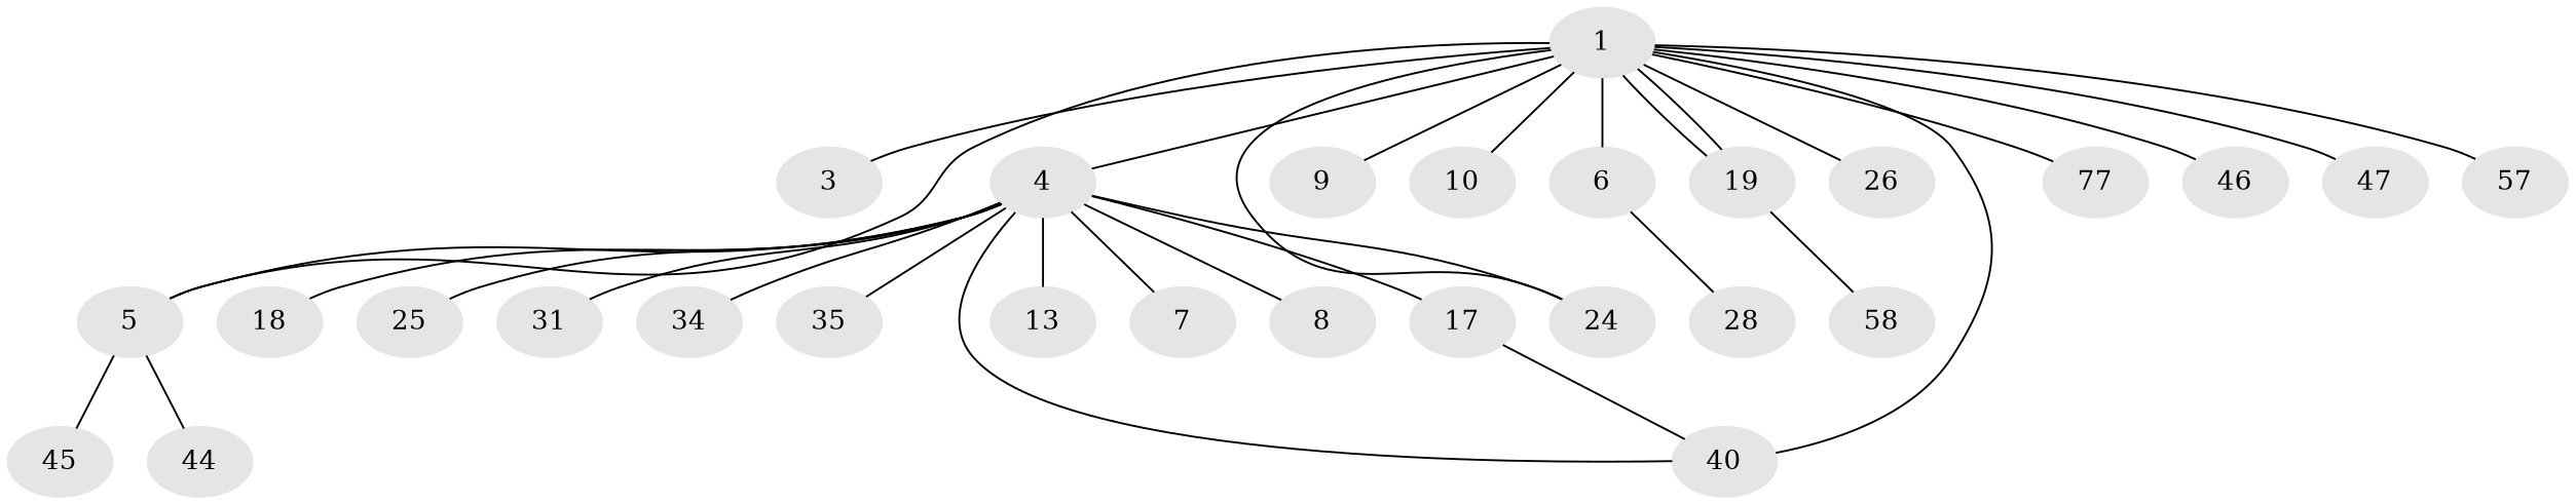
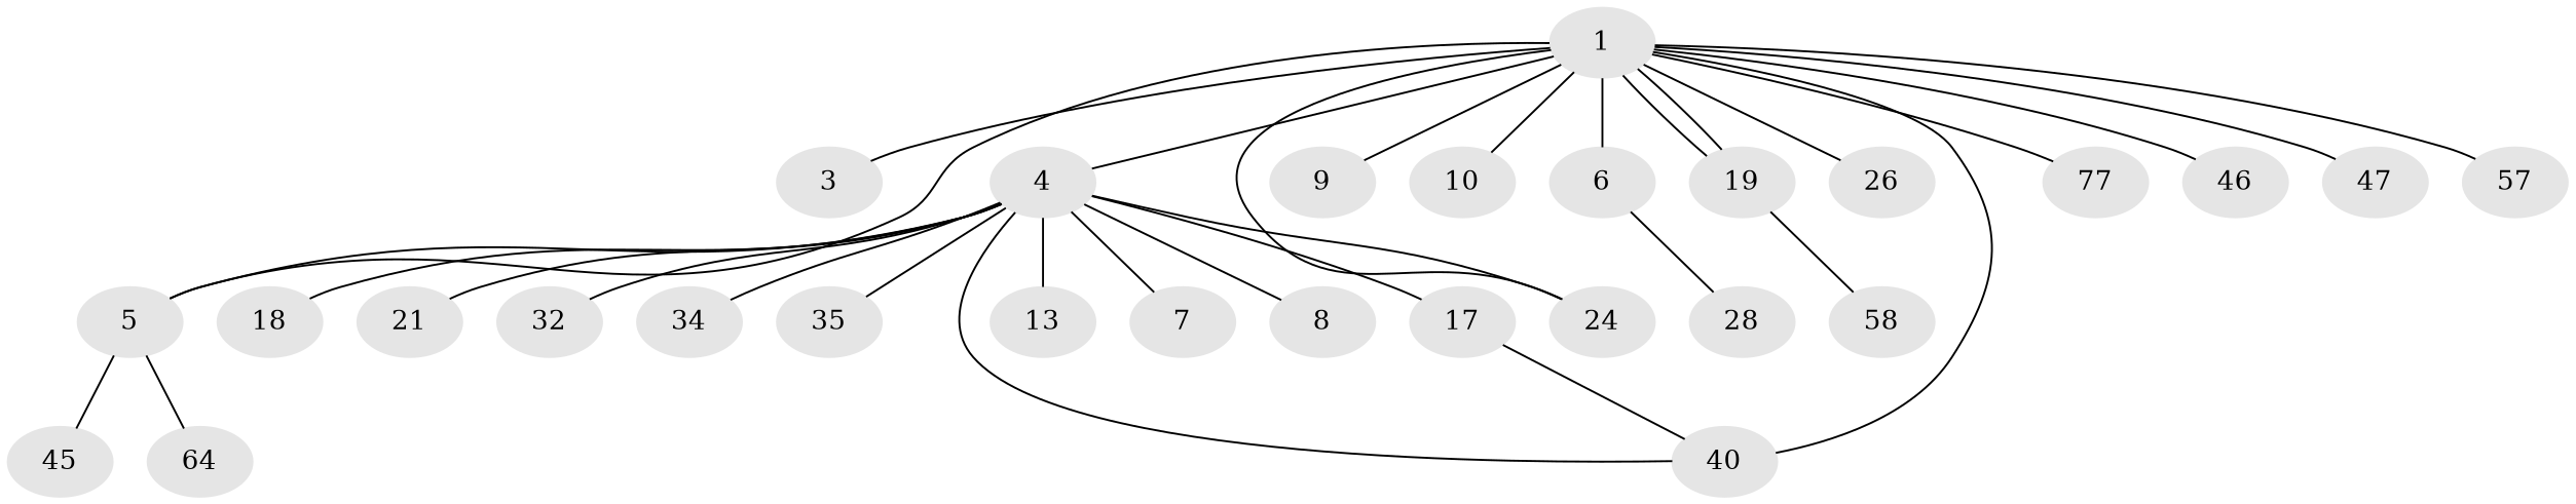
  graph {
    node [color=gray90 style=filled]
    1 [super="+2"]
    3
    4
    5 [super="+15+12+11+23"]
    6
    9 [super="+30+40+21+16"]
    10
    19
    n9 [label=40 super="+26"]
    n10 [label=26 super="+43+52"]
    24
    n12 [label=77]
    46
    47
    57
    13 [super="+14+55+49"]
    7
    8
    17 [super="+33+39+31"]
    18
-   25 [super="+29"]
-   32 [label=31]
+   25 [super="+29" label=21]
+   32
    34
    35
-   44
+   44 [label=64]
    45
    28
    n28 [label=58]
    1 -- 3
    1 -- 4 [weight=2]
    1 -- 5 [weight=2]
    1 -- 6
    1 -- 9 [weight=2]
    1 -- 10
    1 -- 19
    1 -- 19
    1 -- n9 [weight=2]
    1 -- n10
    1 -- 24
    1 -- n12
    1 -- 46
    1 -- 47
    1 -- 57
    4 -- 5
    4 -- n9
    4 -- 24
    4 -- 13
    4 -- 7
    4 -- 8
    4 -- 17
    4 -- 18
    4 -- 25
    4 -- 32
    4 -- 34
    4 -- 35
    5 -- 44
    5 -- 45
    6 -- 28
    19 -- n28
    17 -- n9
  }
